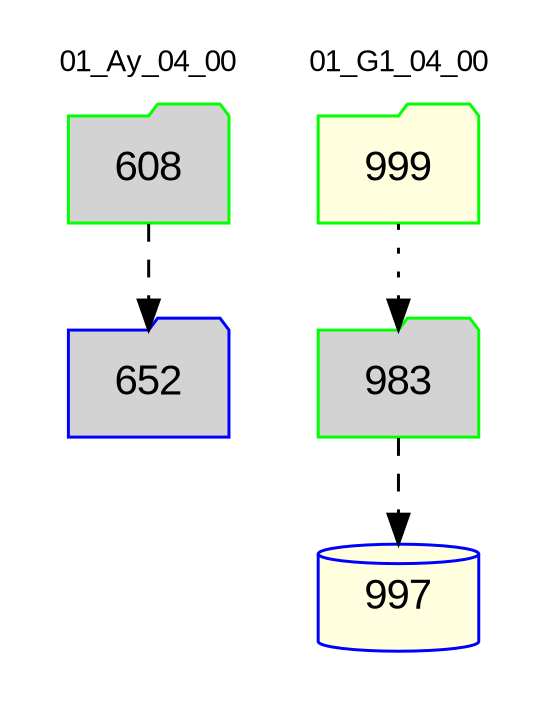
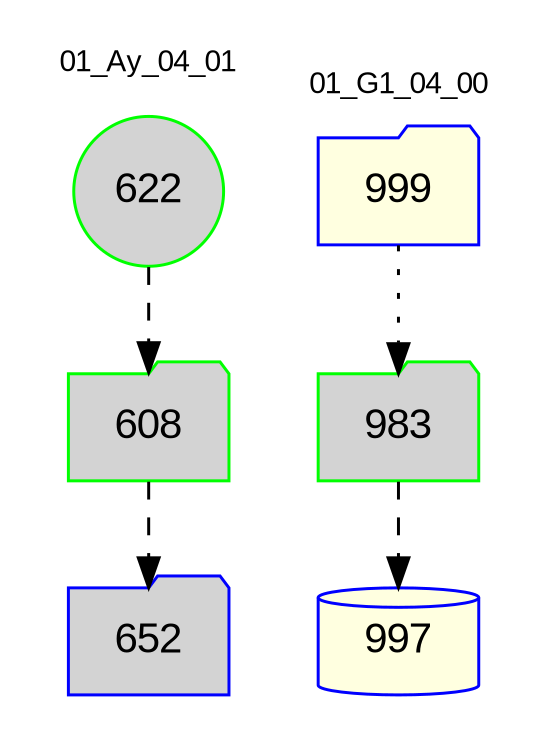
  digraph {
    fontname="Liberation Sans"
    node [color=green fillcolor=lightgrey fontname="Liberation Sans" shape=folder style=filled]
    edge [color=black fontname="Liberation Sans" style=dashed]
+   n1 [label=622 shape=circle]
    n2 [label=608]
    n3 [color=blue label=652]
-   n4 [fillcolor=lightyellow label=999]
+   n4 [color=blue fillcolor=lightyellow label=999]
    n5 [label=983]
    n6 [color=blue fillcolor=lightyellow label=997 shape=cylinder]
    subgraph cluster_1 {
      color=white
      fontsize=10
-     label="01_Ay_04_00"
+     label="01_Ay_04_01"
+     n1
      n2
      n3
    }
    subgraph cluster_2 {
      color=white
      fontsize=10
      label="01_G1_04_00"
      n4
      n5
      n6
    }
+   n1 -> n2
    n2 -> n3
    n4 -> n5 [style=dotted]
    n5 -> n6
  }
